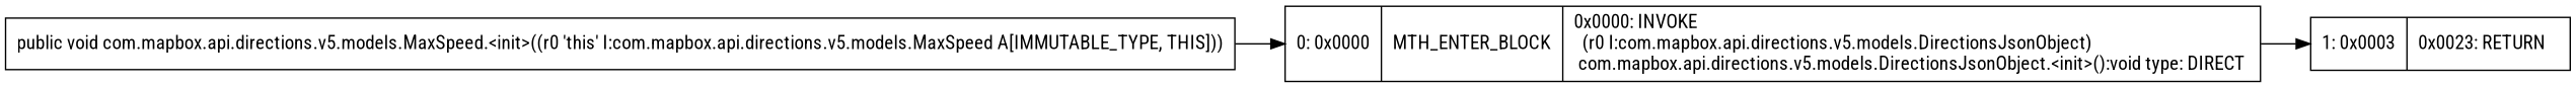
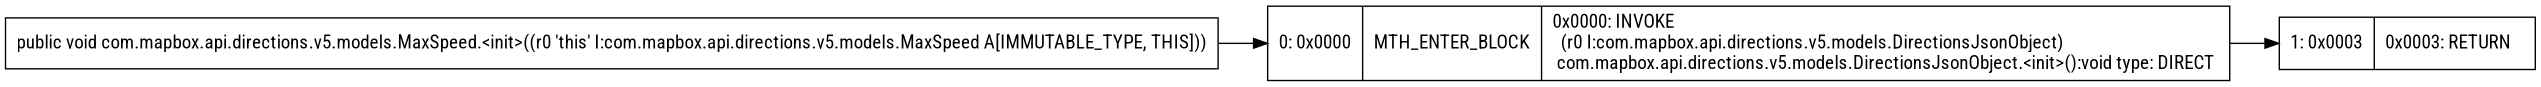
  digraph {
    rankdir=LR
    fontname="Roboto Condensed"
    node [shape=record fontname="Roboto Condensed"]
    edge [fontname="Roboto Condensed"]
    n1 [label="{0\:\ 0x0000|MTH_ENTER_BLOCK\l|0x0000: INVOKE  \l  (r0 I:com.mapbox.api.directions.v5.models.DirectionsJsonObject)\l com.mapbox.api.directions.v5.models.DirectionsJsonObject.\<init\>():void type: DIRECT \l}"]
-   n2 [label="{1\:\ 0x0003|0x0023: RETURN   \l}"]
+   n2 [label="{1\:\ 0x0003|0x0003: RETURN   \l}"]
    n3 [label="{public void com.mapbox.api.directions.v5.models.MaxSpeed.\<init\>((r0 'this' I:com.mapbox.api.directions.v5.models.MaxSpeed A[IMMUTABLE_TYPE, THIS])) }"]
    n1 -> n2
    n3 -> n1
  }
